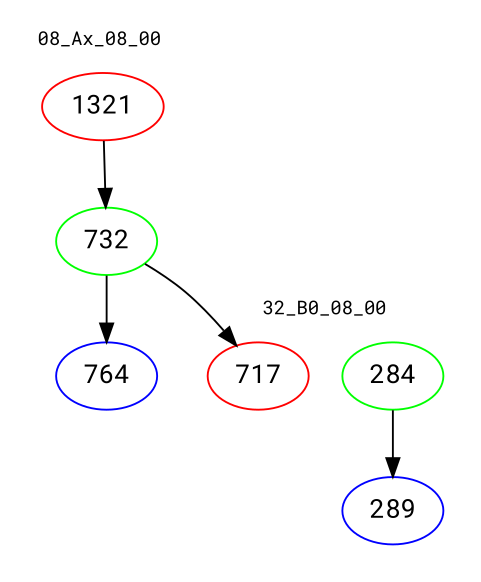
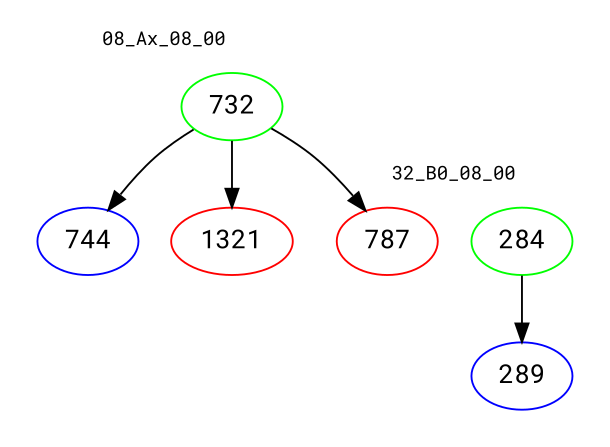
  digraph {
    fontname="Roboto Mono"
    node [color=green fontname="Roboto Mono"]
    edge [color=black fontname="Roboto Mono"]
    n1 [label=732]
-   n2 [color=blue label=764]
+   n2 [color=blue label=744]
    n3 [color=red label=1321]
    n4 [label=284]
    n5 [color=blue label=289]
-   n6 [color=red label=717]
+   n6 [color=red label=787]
    subgraph cluster_1 {
      color=white
      fontsize=10
      label="08_Ax_08_00"
      n1
      n2
      n3
    }
    subgraph cluster_2 {
      color=white
      fontsize=10
      label="32_B0_08_00"
      n4
      n5
      n6
    }
    n1 -> n2
-   n3 -> n1
+   n1 -> n3
    n1 -> n6
    n4 -> n5
  }
